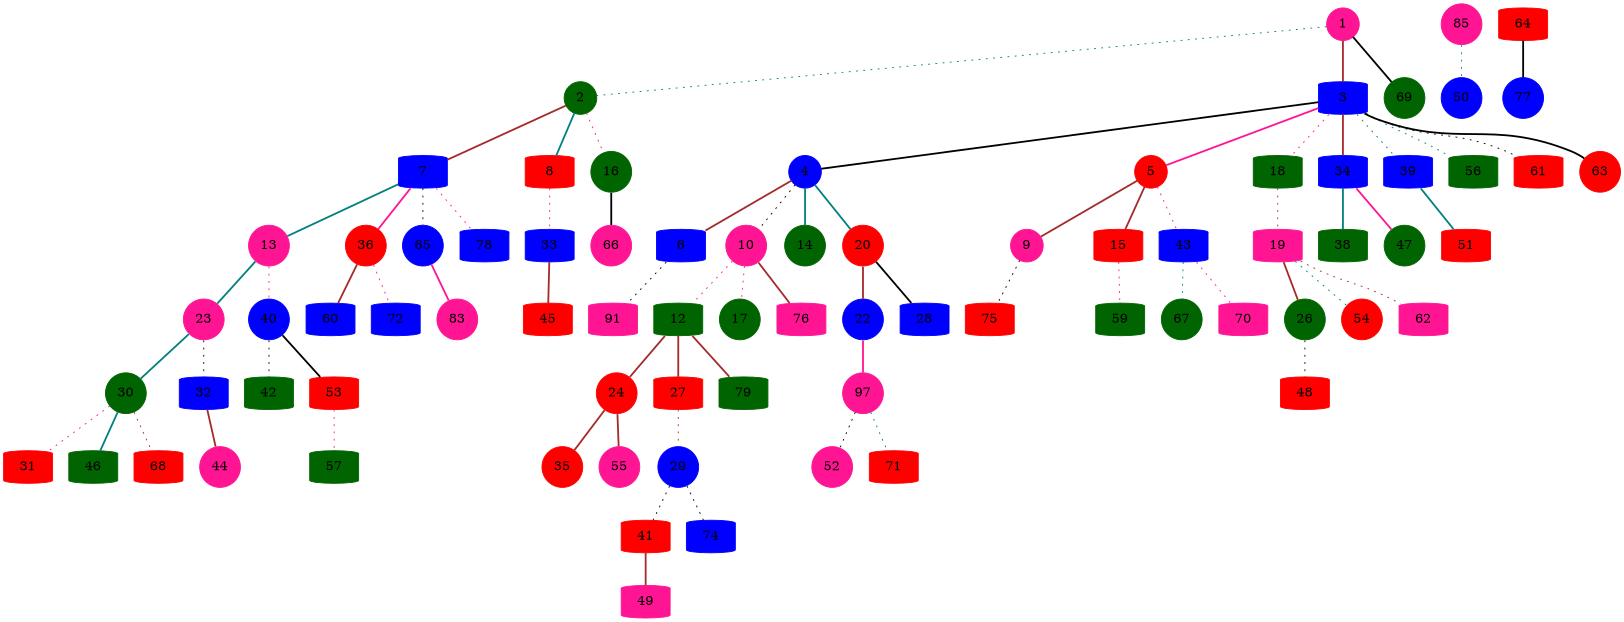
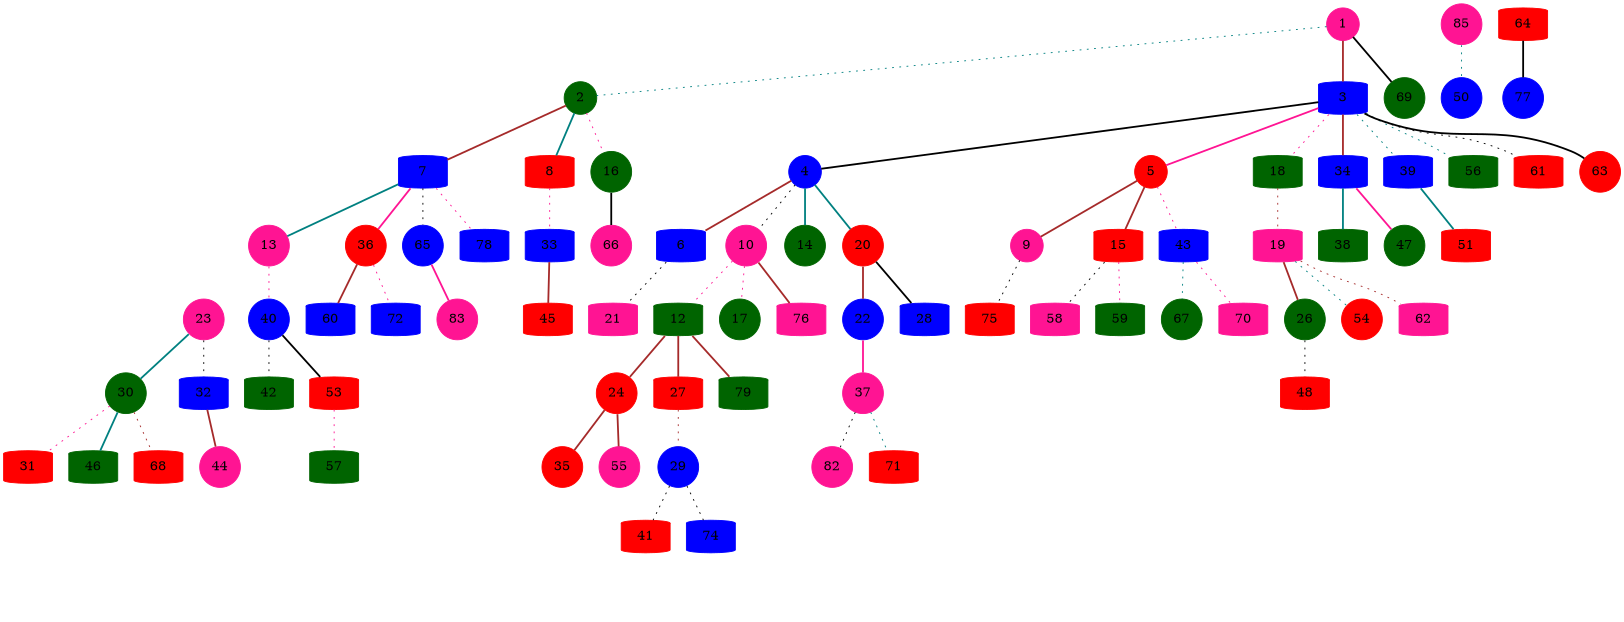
  graph {
    node [color=red shape=cylinder style=filled]
    edge [color=brown style=bold]
    1 [color=deeppink shape=circle]
    2 [color=darkgreen shape=circle]
    3 [color=blue]
    69 [color=darkgreen shape=circle]
    7 [color=blue]
    8
    16 [color=darkgreen shape=circle]
    4 [color=blue shape=circle]
    5 [shape=circle]
    18 [color=darkgreen]
    34 [color=blue]
    39 [color=blue]
    56 [color=darkgreen]
    61
    63 [shape=circle]
    13 [color=deeppink shape=circle]
    36 [shape=circle]
    65 [color=blue shape=circle]
    78 [color=blue]
    33 [color=blue]
    66 [color=deeppink shape=circle]
    6 [color=blue]
    10 [color=deeppink shape=circle]
    14 [color=darkgreen shape=circle]
    20 [shape=circle]
    9 [color=deeppink shape=circle]
    15
    43 [color=blue]
    19 [color=deeppink]
    38 [color=darkgreen]
    47 [color=darkgreen shape=circle]
    51
-   21 [color=deeppink label=91]
+   21 [color=deeppink]
    12 [color=darkgreen]
    17 [color=darkgreen shape=circle]
    76 [color=deeppink]
    22 [color=blue shape=circle]
    28 [color=blue]
    75
+   58 [color=deeppink]
    59 [color=darkgreen]
    67 [color=darkgreen shape=circle]
    70 [color=deeppink]
    23 [color=deeppink shape=circle]
    40 [color=blue shape=circle]
    60 [color=blue]
    72 [color=blue]
    n48 [color=deeppink label=83 shape=circle]
    45
    24 [shape=circle]
    27
    79 [color=darkgreen]
    n53 [color=deeppink label=85 shape=circle]
    50 [color=blue shape=circle]
    77 [color=blue shape=circle]
    64
    35 [shape=circle]
    55 [color=deeppink shape=circle]
    29 [color=blue shape=circle]
    30 [color=darkgreen shape=circle]
    32 [color=blue]
    42 [color=darkgreen]
    53
    26 [color=darkgreen shape=circle]
    54 [shape=circle]
    62 [color=deeppink]
    48
-   37 [color=deeppink shape=circle label=97]
-   52 [color=deeppink shape=circle]
+   37 [color=deeppink shape=circle]
+   52 [color=deeppink shape=circle label=82]
    71
    31
    46 [color=darkgreen]
    68
    44 [color=deeppink shape=circle]
    41
    74 [color=blue]
-   49 [color=deeppink]
    57 [color=darkgreen]
    1 -- 2 [color=teal style=dotted]
    1 -- 3
    1 -- 69 [color=black]
    2 -- 7
    2 -- 8 [color=teal]
    2 -- 16 [color=deeppink style=dotted]
    3 -- 4 [color=black]
    3 -- 5 [color=deeppink]
    3 -- 18 [color=deeppink style=dotted]
    3 -- 34
    3 -- 39 [color=teal style=dotted]
    3 -- 56 [color=teal style=dotted]
    3 -- 61 [color=black style=dotted]
    3 -- 63 [color=black]
    7 -- 13 [color=teal]
    7 -- 36 [color=deeppink]
    7 -- 65 [color=black style=dotted]
    7 -- 78 [color=deeppink style=dotted]
    8 -- 33 [color=deeppink style=dotted]
    16 -- 66 [color=black]
    4 -- 6
    4 -- 10 [color=black style=dotted]
    4 -- 14 [color=teal]
    4 -- 20 [color=teal]
    5 -- 9
    5 -- 15
    5 -- 43 [color=deeppink style=dotted]
    18 -- 19 [style=dotted]
    34 -- 38 [color=teal]
    34 -- 47 [color=deeppink]
    39 -- 51 [color=teal]
-   13 -- 23 [color=teal]
    13 -- 40 [color=deeppink style=dotted]
    36 -- 60
    36 -- 72 [color=deeppink style=dotted]
    65 -- n48 [color=deeppink]
    33 -- 45
    6 -- 21 [color=black style=dotted]
    10 -- 12 [color=deeppink style=dotted]
    10 -- 17 [color=deeppink style=dotted]
    10 -- 76
    20 -- 22
    20 -- 28 [color=black]
    9 -- 75 [color=black style=dotted]
+   15 -- 58 [color=black style=dotted]
    15 -- 59 [color=deeppink style=dotted]
    43 -- 67 [color=teal style=dotted]
    43 -- 70 [color=deeppink style=dotted]
    19 -- 26
    19 -- 54 [color=teal style=dotted]
    19 -- 62 [style=dotted]
    12 -- 24
    12 -- 27
    12 -- 79
    22 -- 37 [color=deeppink]
    23 -- 30 [color=teal]
    23 -- 32 [color=black style=dotted]
    40 -- 42 [color=black style=dotted]
    40 -- 53 [color=black]
    24 -- 35
    24 -- 55
    27 -- 29 [style=dotted]
    n53 -- 50 [color=teal style=dotted]
    64 -- 77 [color=black]
    29 -- 41 [color=black style=dotted]
    29 -- 74 [color=black style=dotted]
    30 -- 31 [color=deeppink style=dotted]
    30 -- 46 [color=teal]
    30 -- 68 [style=dotted]
    32 -- 44
    53 -- 57 [color=deeppink style=dotted]
    26 -- 48 [color=black style=dotted]
    37 -- 52 [color=black style=dotted]
    37 -- 71 [color=teal style=dotted]
-   41 -- 49
  }
